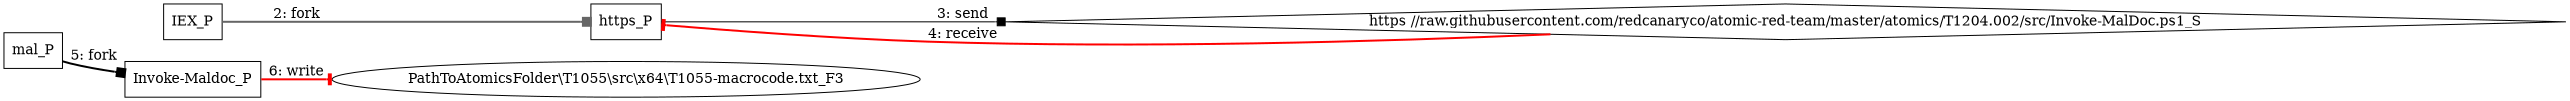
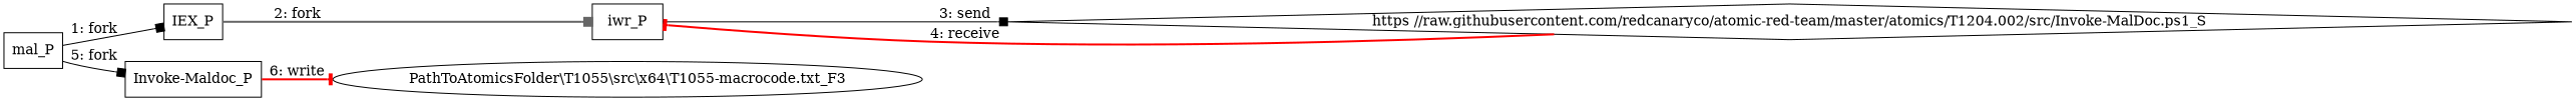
  digraph {
    engine=neato
    fixedsize=false
    fontsize=10
    nodesep=0.3
    rankdir=LR
    ranksep=0
    splines=true
    node [node_type=Process shape=box]
    edge [arrowhead=box color=black style=bold]
    mal_P
    IEX_P
    "Invoke-Maldoc_P"
-   iwr_P [label=https_P]
+   iwr_P
    "PathToAtomicsFolder\\T1055\\src\\x64\\T1055-macrocode.txt_F3" [node_type=File shape=ellipse]
    "https //raw.githubusercontent.com/redcanaryco/atomic-red-team/master/atomics/T1204.002/src/Invoke-MalDoc.ps1_S" [node_type=Socket shape=diamond]
-   mal_P -> "Invoke-Maldoc_P" [label="5: fork"]
+   mal_P -> IEX_P [label="1: fork" style=solid]
+   mal_P -> "Invoke-Maldoc_P" [label="5: fork" style=solid]
    IEX_P -> iwr_P [color=gray40 label="2: fork"]
    "Invoke-Maldoc_P" -> "PathToAtomicsFolder\\T1055\\src\\x64\\T1055-macrocode.txt_F3" [arrowhead=tee color=red label="6: write"]
    iwr_P -> "https //raw.githubusercontent.com/redcanaryco/atomic-red-team/master/atomics/T1204.002/src/Invoke-MalDoc.ps1_S" [label="3: send" style=solid]
    "https //raw.githubusercontent.com/redcanaryco/atomic-red-team/master/atomics/T1204.002/src/Invoke-MalDoc.ps1_S" -> iwr_P [arrowhead=tee color=red label="4: receive"]
  }
